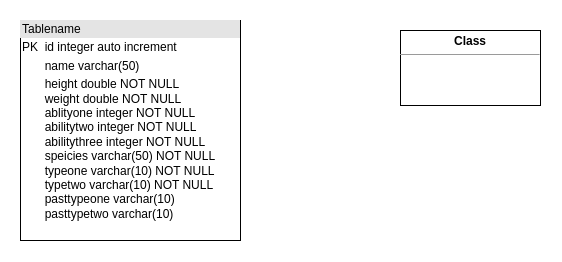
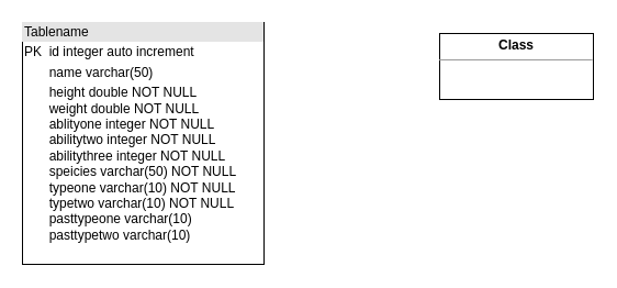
  <mxCell id="0" />
  <mxCell id="1" parent="0" />
  <mxCell id="2" style="rounded=0;orthogonalLoop=1;jettySize=auto;html=1;exitX=1;exitY=0.25;exitDx=0;exitDy=0;entryX=0;entryY=0.75;entryDx=0;entryDy=0;strokeColor=none;" edge="1" parent="1" source="3" target="4"><mxGeometry relative="1" as="geometry" /></mxCell>
  <mxCell id="3" value="&lt;div style=&quot;box-sizing:border-box;width:100%;background:#e4e4e4;padding:2px;&quot;&gt;Tablename&lt;/div&gt;&lt;table style=&quot;width:100%;font-size:1em;&quot; cellpadding=&quot;2&quot; cellspacing=&quot;0&quot;&gt;&lt;tbody&gt;&lt;tr&gt;&lt;td&gt;PK&lt;/td&gt;&lt;td&gt;id integer auto increment&lt;br&gt;&lt;/td&gt;&lt;/tr&gt;&lt;tr&gt;&lt;td&gt;&lt;br&gt;&lt;/td&gt;&lt;td&gt;name varchar(50)&lt;/td&gt;&lt;/tr&gt;&lt;tr&gt;&lt;td&gt;&lt;br&gt;&lt;/td&gt;&lt;td&gt;height double NOT NULL&lt;br&gt;weight double NOT NULL&lt;br&gt;ablityone integer NOT NULL&lt;br&gt;abilitytwo integer NOT NULL&lt;br&gt;abilitythree integer NOT NULL&lt;br&gt;speicies varchar(50) NOT NULL&lt;br&gt;typeone varchar(10) NOT NULL&lt;br&gt;typetwo varchar(10) NOT NULL&lt;br&gt;pasttypeone varchar(10)&lt;br&gt;pasttypetwo varchar(10)&lt;/td&gt;&lt;/tr&gt;&lt;/tbody&gt;&lt;/table&gt;&lt;span style=&quot;white-space: pre;&quot;&gt;&#09;&lt;/span&gt;" style="verticalAlign=top;align=left;overflow=fill;html=1;whiteSpace=wrap;" vertex="1" parent="1"><mxGeometry x="20" y="20" width="220" height="220" as="geometry" /></mxCell>
- <mxCell id="4" value="&lt;p style=&quot;margin:0px;margin-top:4px;text-align:center;&quot;&gt;&lt;b&gt;Class&lt;/b&gt;&lt;/p&gt;&lt;hr size=&quot;1&quot;/&gt;&lt;div style=&quot;height:2px;&quot;&gt;&lt;/div&gt;" style="verticalAlign=top;align=left;overflow=fill;fontSize=12;fontFamily=Helvetica;html=1;whiteSpace=wrap;" vertex="1" parent="1"><mxGeometry x="400" y="30" width="140" height="75" as="geometry" /></mxCell>
+ <mxCell id="4" value="&lt;p style=&quot;margin:0px;margin-top:4px;text-align:center;&quot;&gt;&lt;b&gt;Class&lt;/b&gt;&lt;/p&gt;&lt;hr size=&quot;1&quot;/&gt;&lt;div style=&quot;height:2px;&quot;&gt;&lt;/div&gt;" style="verticalAlign=top;align=left;overflow=fill;fontSize=12;fontFamily=Helvetica;html=1;whiteSpace=wrap;" vertex="1" parent="1"><mxGeometry x="400" y="30" width="140" height="60" as="geometry" /></mxCell>
